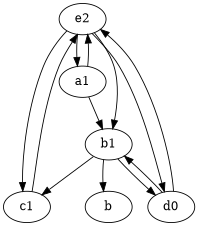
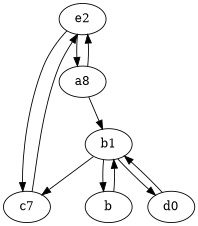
  digraph {
    n1 [label=e2]
-   c1
-   a1
+   c1 [label=c7]
+   a1 [label=a8]
    n4 [label=d0]
    b1
    b
    n1 -> c1
    n1 -> a1
-   n1 -> n4
    c1 -> n1
    a1 -> n1
    a1 -> b1
-   n4 -> n1
    n4 -> b1
    b1 -> c1
    b1 -> n4
    b1 -> b
-   n1 -> b1
+   b -> b1
  }
